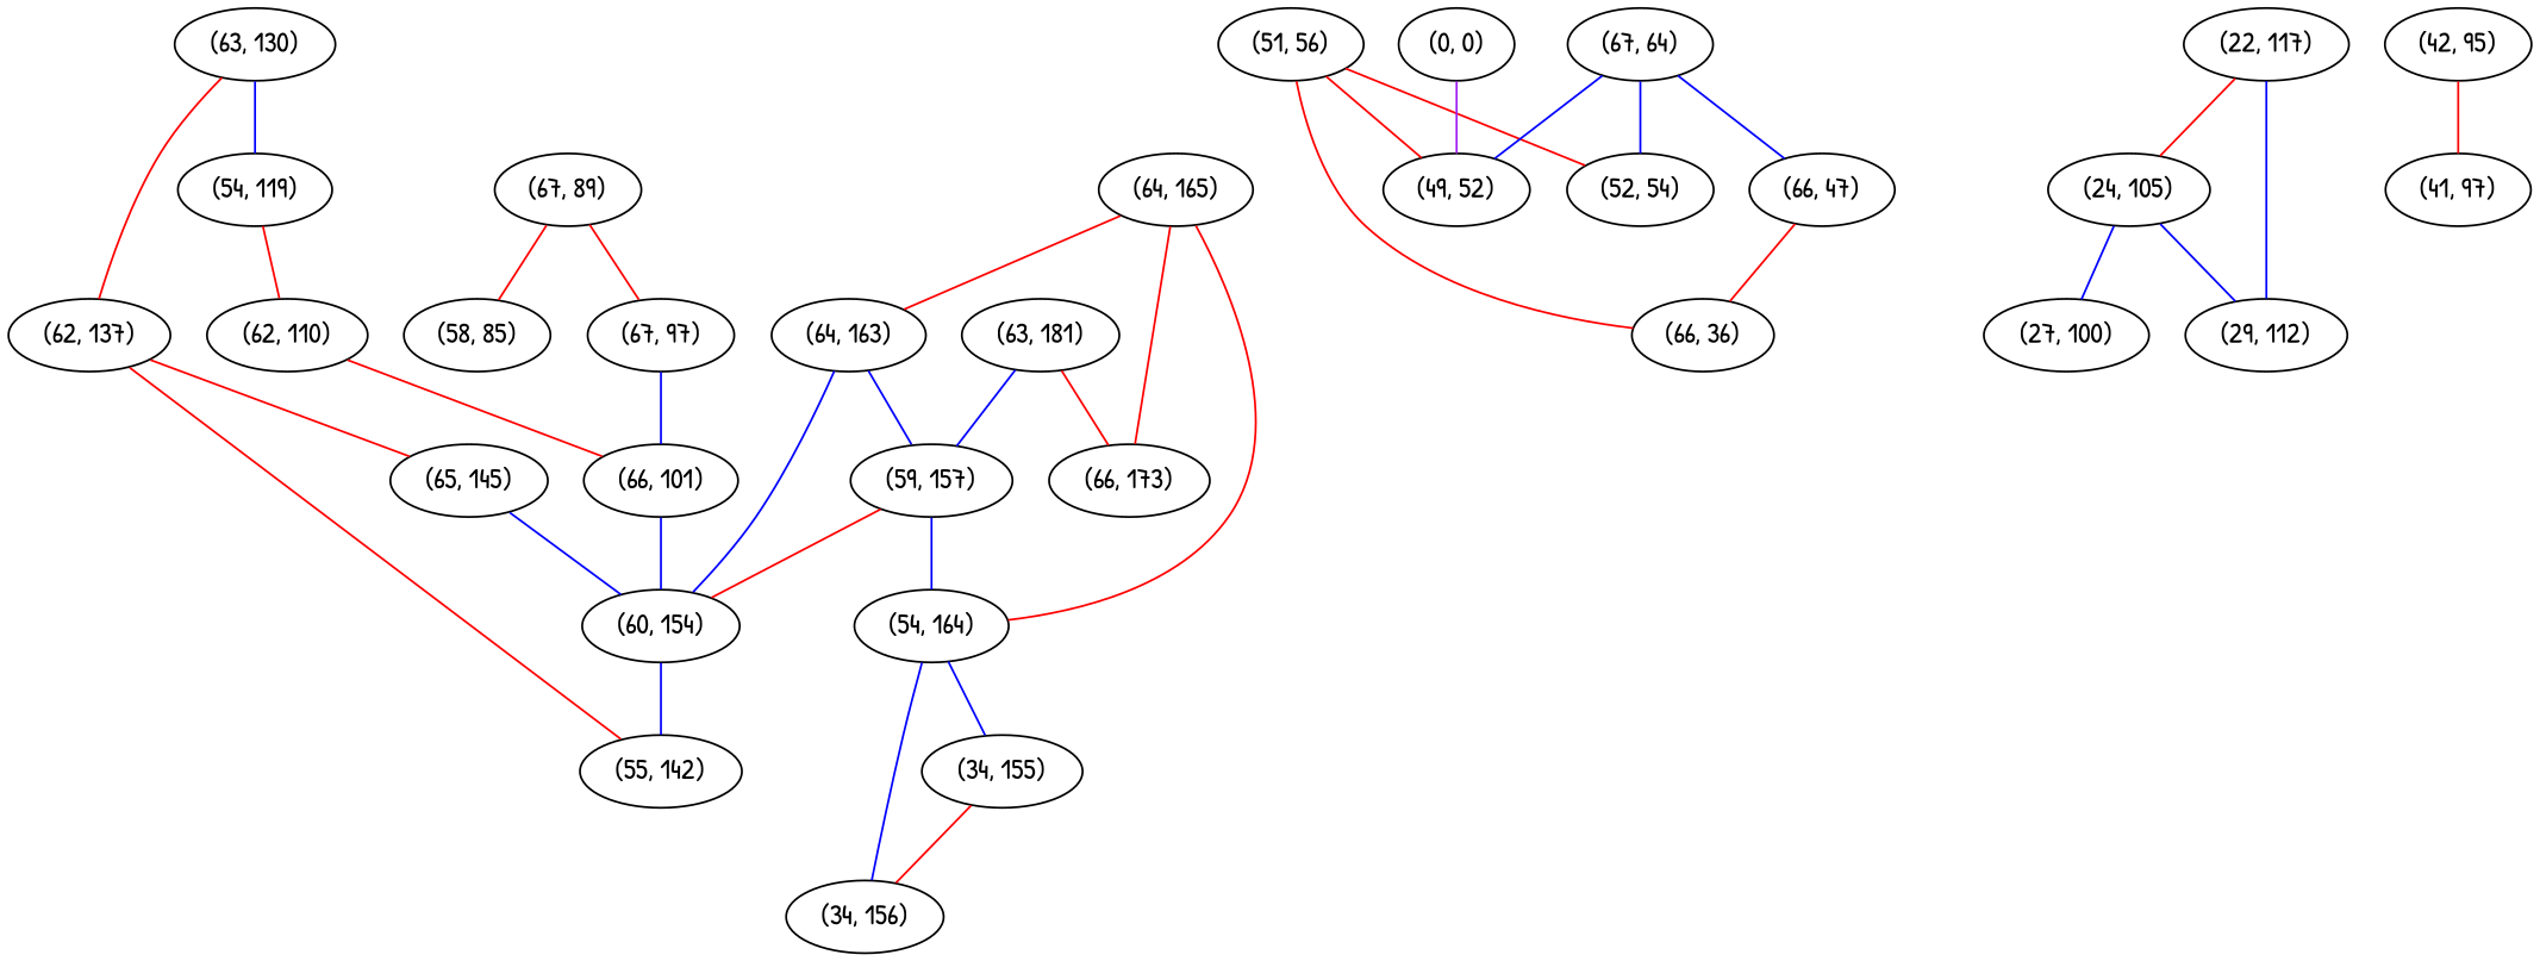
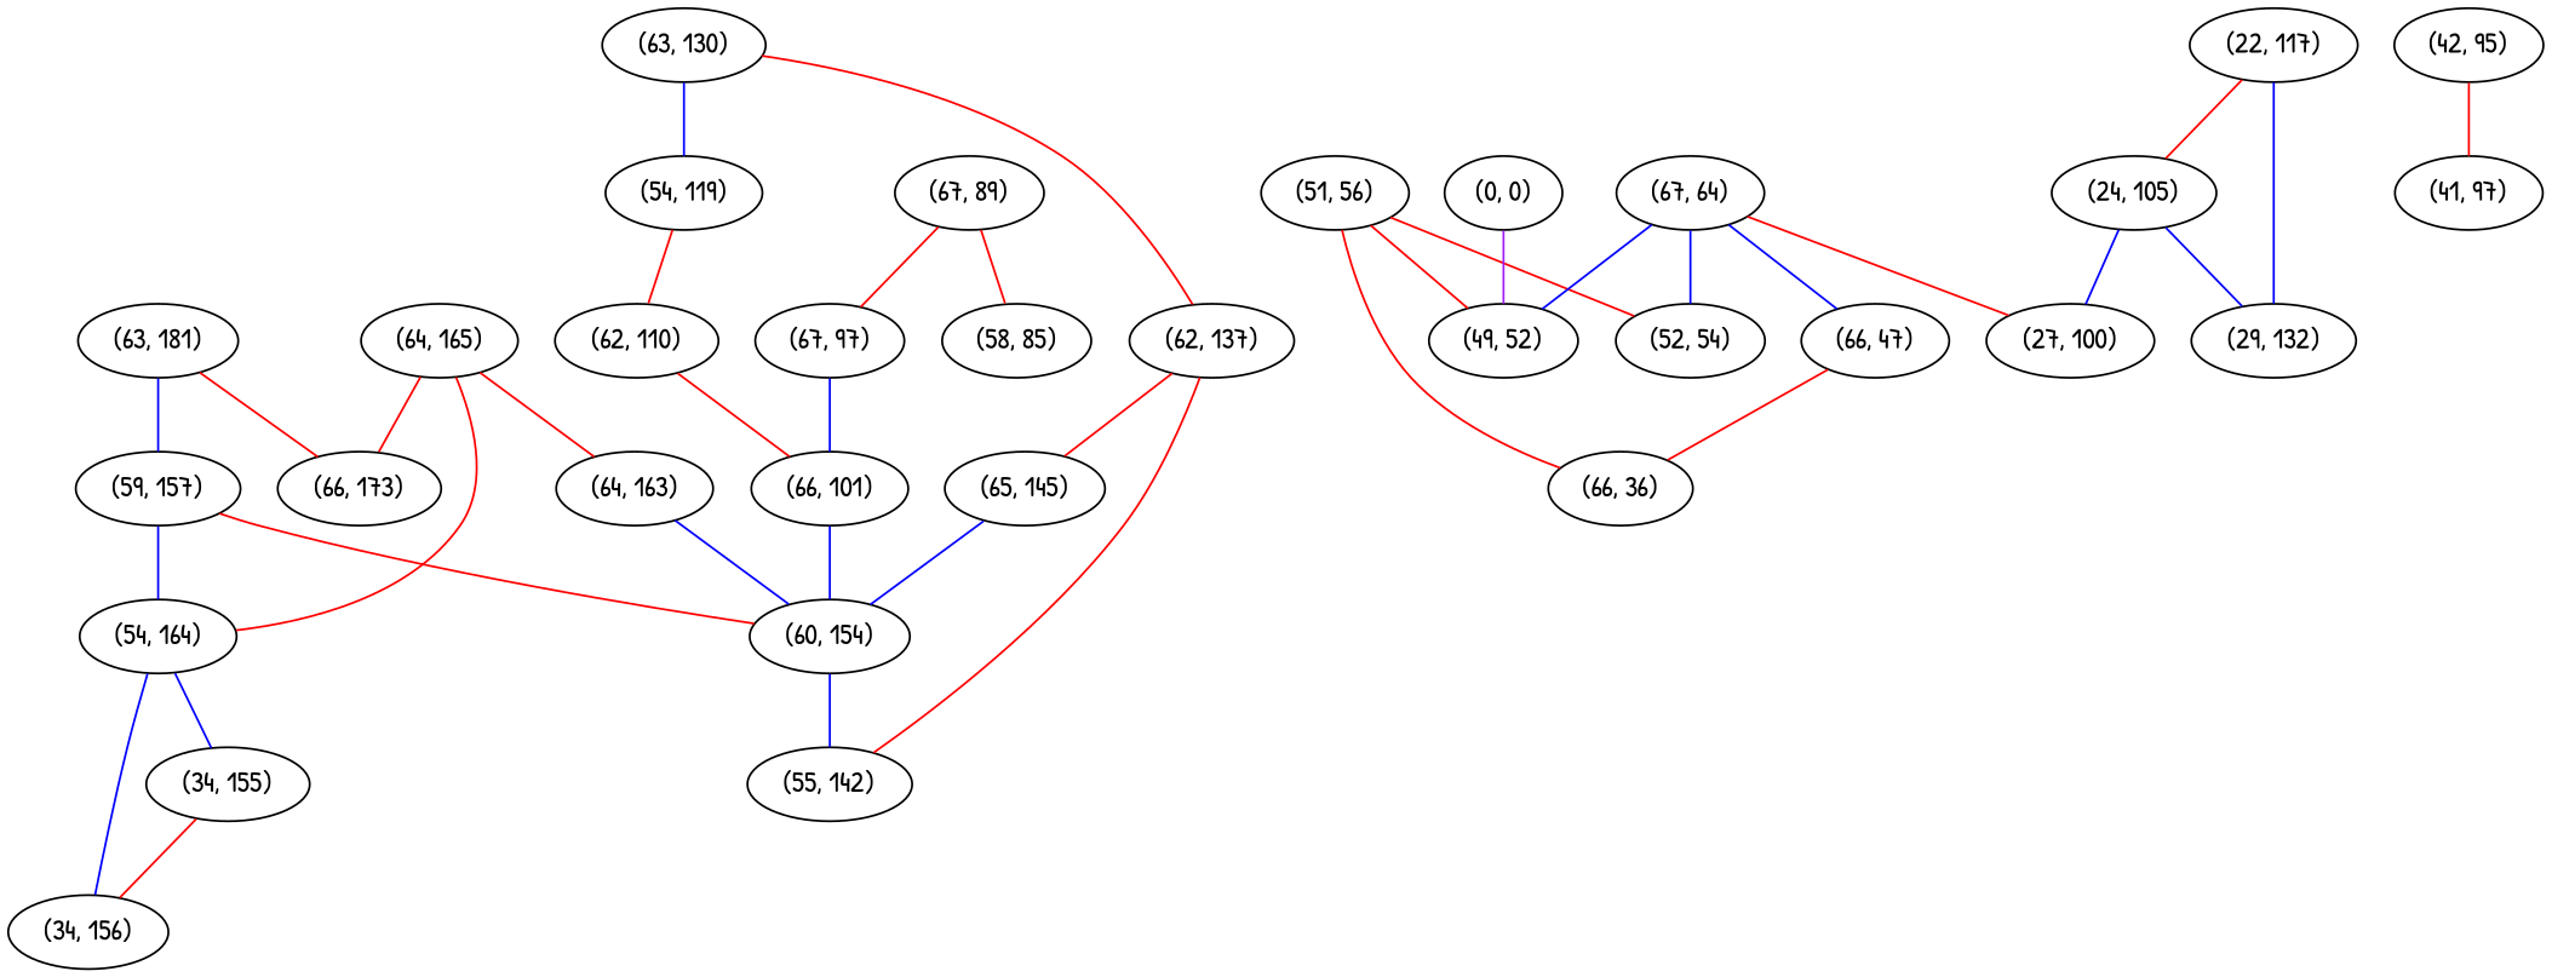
  graph {
    fontname="Patrick Hand"
    node [fontname="Patrick Hand"]
    edge [color=red fontname="Patrick Hand" weight=1]
    "(67, 89)"
    "(67, 97)"
    "(58, 85)"
    "(66, 101)"
    n5 [label="(51, 56)"]
    "(66, 36)"
    "(52, 54)"
    "(49, 52)"
    "(67, 64)"
    "(66, 47)"
    "(27, 100)"
    "(63, 130)"
    "(54, 119)"
    "(62, 137)"
    "(62, 110)"
    "(65, 145)"
    "(55, 142)"
    "(63, 181)"
    "(59, 157)"
    "(66, 173)"
    "(54, 164)"
    "(60, 154)"
    "(22, 117)"
    "(24, 105)"
-   "(29, 112)"
+   "(29, 112)" [label="(29, 132)"]
    "(42, 95)"
    "(41, 97)"
    "(64, 165)"
    "(64, 163)"
    "(34, 155)"
    "(34, 156)"
    "(0, 0)"
    "(67, 89)" -- "(67, 97)"
    "(67, 89)" -- "(58, 85)"
    "(67, 97)" -- "(66, 101)" [color=blue weight=3]
    "(66, 101)" -- "(60, 154)" [color=blue weight=3]
    n5 -- "(66, 36)"
    n5 -- "(52, 54)"
    n5 -- "(49, 52)"
    "(67, 64)" -- "(52, 54)" [color=blue weight=3]
    "(67, 64)" -- "(49, 52)" [color=blue weight=3]
    "(67, 64)" -- "(66, 47)" [color=blue weight=3]
+   "(67, 64)" -- "(27, 100)"
    "(66, 47)" -- "(66, 36)"
    "(63, 130)" -- "(54, 119)" [color=blue weight=3]
    "(63, 130)" -- "(62, 137)"
    "(54, 119)" -- "(62, 110)"
    "(62, 137)" -- "(65, 145)"
    "(62, 137)" -- "(55, 142)"
    "(62, 110)" -- "(66, 101)"
    "(65, 145)" -- "(60, 154)" [color=blue weight=3]
    "(63, 181)" -- "(59, 157)" [color=blue weight=3]
    "(63, 181)" -- "(66, 173)"
    "(59, 157)" -- "(54, 164)" [color=blue weight=3]
    "(59, 157)" -- "(60, 154)"
    "(54, 164)" -- "(34, 155)" [color=blue weight=3]
    "(54, 164)" -- "(34, 156)" [color=blue weight=3]
    "(60, 154)" -- "(55, 142)" [color=blue weight=3]
    "(22, 117)" -- "(24, 105)"
    "(22, 117)" -- "(29, 112)" [color=blue weight=3]
    "(24, 105)" -- "(27, 100)" [color=blue weight=3]
    "(24, 105)" -- "(29, 112)" [color=blue weight=3]
    "(42, 95)" -- "(41, 97)"
    "(64, 165)" -- "(66, 173)"
    "(64, 165)" -- "(54, 164)"
    "(64, 165)" -- "(64, 163)"
-   "(64, 163)" -- "(59, 157)" [color=blue weight=3]
    "(64, 163)" -- "(60, 154)" [color=blue weight=3]
    "(34, 155)" -- "(34, 156)"
    "(0, 0)" -- "(49, 52)" [color=purple weight=4]
  }
